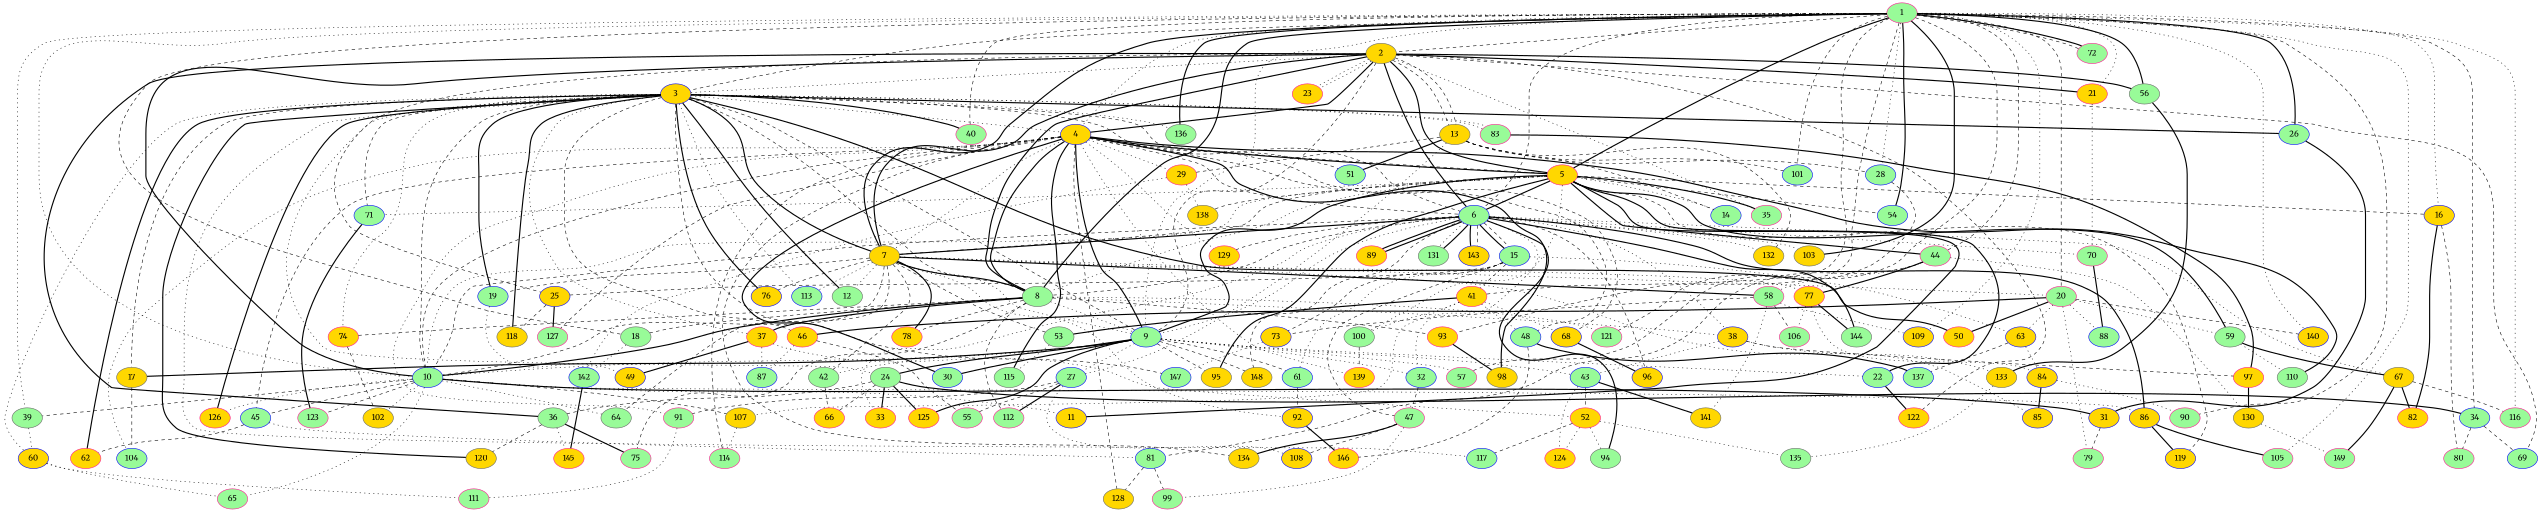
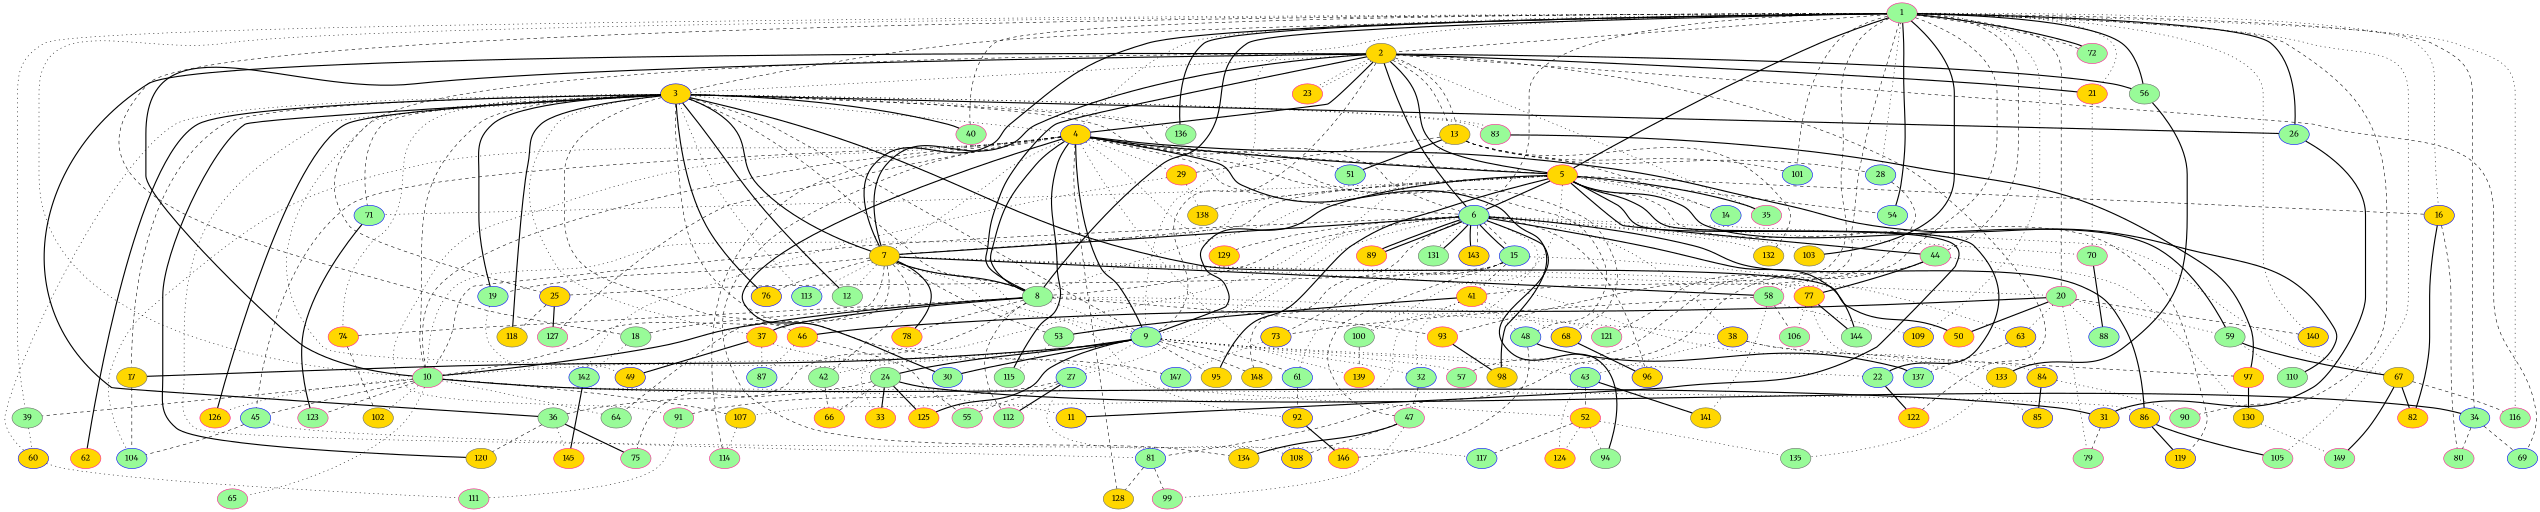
  graph {
    fontname=Merriweather
    node [color=deeppink fillcolor=palegreen fontname=Merriweather style=filled]
    edge [fontname=Merriweather style=dotted]
    2 [color=gray40 fillcolor=gold]
    1
    3 [color=blue fillcolor=gold]
    4 [color=blue fillcolor=gold]
    5 [fillcolor=gold]
    6 [color=blue]
    7 [color=gray40 fillcolor=gold]
    8 [color=gray40]
    9 [color=blue]
-   10 [color=blue]
+   10
    16 [color=blue fillcolor=gold]
    18 [color=gray40]
    20
    21 [fillcolor=gold]
    26 [color=blue]
    28 [color=blue]
    34 [color=blue]
    39 [color=gray40]
    40
    41 [fillcolor=gold]
    44
    54 [color=blue]
    56 [color=gray40]
    57
    72
    90
    93 [fillcolor=gold]
    101 [color=blue]
    103 [color=gray40 fillcolor=gold]
    105
    109 [color=blue fillcolor=gold]
    116
    136 [color=gray40]
    140 [color=blue fillcolor=gold]
    13 [color=gray40 fillcolor=gold]
    23 [fillcolor=gold]
    25 [color=blue fillcolor=gold]
    35
    36 [color=gray40]
    69 [color=blue]
    122 [fillcolor=gold]
    12 [color=gray40]
    17 [color=gray40 fillcolor=gold]
    19 [color=blue]
    24 [color=gray40]
    37 [fillcolor=gold]
    46 [fillcolor=gold]
    50 [fillcolor=gold]
    60 [color=blue fillcolor=gold]
    62 [fillcolor=gold]
    71 [color=blue]
    74 [fillcolor=gold]
    76 [color=blue fillcolor=gold]
    83
    113 [color=blue]
    117 [color=blue]
    118 [color=gray40 fillcolor=gold]
    120 [color=gray40 fillcolor=gold]
    126 [fillcolor=gold]
    147 [color=blue]
    29 [fillcolor=gold]
    30 [color=blue]
    45 [color=blue]
    48 [color=blue]
    51 [color=blue]
    68 [color=blue fillcolor=gold]
    91
    98 [color=gray40 fillcolor=gold]
    104 [color=blue]
    110 [color=gray40]
    114
    115 [color=gray40]
    127
    128 [color=gray40 fillcolor=gold]
    129 [fillcolor=gold]
    134 [color=gray40 fillcolor=gold]
    139 [fillcolor=gold]
    11 [color=blue fillcolor=gold]
    14 [color=blue]
    22 [color=blue]
    59 [color=gray40]
    95 [color=gray40 fillcolor=gold]
    100 [color=gray40]
    119 [color=blue fillcolor=gold]
    138 [color=gray40 fillcolor=gold]
    15 [color=blue]
    32 [color=blue]
    33 [fillcolor=gold]
    38 [color=blue fillcolor=gold]
    67 [color=gray40 fillcolor=gold]
    70
    86 [color=blue fillcolor=gold]
    89 [fillcolor=gold]
    94 [color=gray40]
    96 [color=blue fillcolor=gold]
    131 [color=gray40]
    132 [color=gray40 fillcolor=gold]
    143 [color=blue fillcolor=gold]
    144 [color=gray40]
    148 [color=gray40 fillcolor=gold]
    42 [color=gray40]
    53 [color=gray40]
    58
    64 [color=gray40]
    77 [fillcolor=gold]
    78 [fillcolor=gold]
    85 [color=blue fillcolor=gold]
    92 [color=blue fillcolor=gold]
    75
    112
    121
    27 [color=blue]
    43 [color=blue]
    61 [color=blue]
    125 [fillcolor=gold]
    31 [color=blue fillcolor=gold]
    65
    102 [color=gray40 fillcolor=gold]
    107 [color=gray40 fillcolor=gold]
    123
    80
    82 [fillcolor=gold]
    142 [color=blue]
    63 [color=blue fillcolor=gold]
    79
    88 [color=blue]
    81 [color=blue]
    130 [color=gray40 fillcolor=gold]
    133 [color=gray40 fillcolor=gold]
    145 [fillcolor=gold]
    49 [color=blue fillcolor=gold]
    66 [fillcolor=gold]
    52 [fillcolor=gold]
    87 [color=blue]
    55
    111
    97 [fillcolor=gold]
    137 [color=blue]
    146 [fillcolor=gold]
    47
    73 [color=blue fillcolor=gold]
    149
    141 [color=gray40 fillcolor=gold]
    106
    84 [color=blue fillcolor=gold]
    108 [color=blue fillcolor=gold]
    124 [fillcolor=gold]
    99
    135 [color=gray40]
    2 -- 3
    2 -- 4 [style=bold]
    2 -- 5 [style=bold]
    2 -- 6 [style=bold]
    2 -- 7 [style=bold]
    2 -- 8 [style=bold]
    2 -- 9 [style=dashed]
    2 -- 10 [style=bold]
    2 -- 21 [style=bold]
    2 -- 56 [style=bold]
    2 -- 13 [style=dashed]
    2 -- 13 [style=dashed]
    2 -- 23
    2 -- 23
    2 -- 25 [style=dashed]
    2 -- 35
    2 -- 36 [style=bold]
    2 -- 69 [style=dashed]
    2 -- 122 [style=dashed]
    1 -- 2 [style=dashed]
    1 -- 3 [style=dashed]
    1 -- 4
    1 -- 5 [style=bold]
    1 -- 6 [style=dashed]
    1 -- 7 [style=bold]
    1 -- 8 [style=bold]
    1 -- 9
    1 -- 10
    1 -- 16
    1 -- 18 [style=dashed]
    1 -- 20 [style=dashed]
    1 -- 21
    1 -- 26 [style=bold]
    1 -- 28
    1 -- 34 [style=dashed]
    1 -- 39
    1 -- 40 [style=dashed]
    1 -- 41 [style=dashed]
    1 -- 44 [style=dashed]
    1 -- 54 [style=bold]
    1 -- 56 [style=bold]
    1 -- 57 [style=dashed]
    1 -- 72 [style=dashed]
    1 -- 72 [style=bold]
    1 -- 90 [style=dashed]
    1 -- 93 [style=dashed]
    1 -- 101 [style=dashed]
    1 -- 103 [style=bold]
    1 -- 105
    1 -- 109
    1 -- 116
    1 -- 136 [style=bold]
    1 -- 140
    3 -- 4
    3 -- 5 [style=dashed]
    3 -- 6 [style=dashed]
    3 -- 7 [style=bold]
    3 -- 8 [style=dashed]
    3 -- 9 [style=dashed]
    3 -- 10 [style=dashed]
    3 -- 26 [style=bold]
    3 -- 40 [style=bold]
    3 -- 136
    3 -- 12 [style=bold]
    3 -- 17 [style=dashed]
    3 -- 19 [style=bold]
    3 -- 24
    3 -- 37
    3 -- 46 [style=dashed]
    3 -- 50 [style=bold]
    3 -- 60
    3 -- 62 [style=bold]
    3 -- 71 [style=dashed]
    3 -- 74
    3 -- 76 [style=bold]
    3 -- 83
    3 -- 83
    3 -- 113
    3 -- 117
    3 -- 118 [style=bold]
    3 -- 120 [style=bold]
    3 -- 126 [style=bold]
    3 -- 147 [style=dashed]
    4 -- 5 [style=bold]
    4 -- 6 [style=dashed]
    4 -- 7
    4 -- 8 [style=bold]
    4 -- 9 [style=bold]
    4 -- 10 [style=dashed]
    4 -- 29
    4 -- 30 [style=bold]
    4 -- 45 [style=dashed]
    4 -- 48 [style=dashed]
    4 -- 51 [style=dashed]
    4 -- 68 [style=dashed]
    4 -- 91
    4 -- 98 [style=bold]
    4 -- 104
    4 -- 110 [style=bold]
    4 -- 114 [style=dashed]
    4 -- 115 [style=bold]
    4 -- 127 [style=dashed]
    4 -- 128 [style=dashed]
    4 -- 129
    4 -- 134 [style=dashed]
    4 -- 139
    5 -- 6 [style=bold]
    5 -- 7 [style=dashed]
    5 -- 8
    5 -- 9 [style=bold]
    5 -- 10
    5 -- 16 [style=dashed]
    5 -- 44 [style=bold]
    5 -- 54 [style=dashed]
    5 -- 35 [style=bold]
    5 -- 71
    5 -- 11 [style=bold]
    5 -- 14
    5 -- 22 [style=bold]
    5 -- 59 [style=bold]
    5 -- 95 [style=bold]
    5 -- 100
    5 -- 119 [style=dashed]
    5 -- 138 [style=dashed]
    6 -- 7 [style=bold]
    6 -- 8 [style=dashed]
    6 -- 9
    6 -- 10 [style=dashed]
    6 -- 103
    6 -- 129 [style=dashed]
    6 -- 15 [style=bold]
    6 -- 15 [style=dashed]
    6 -- 32
    6 -- 33
    6 -- 38
    6 -- 67
    6 -- 70
    6 -- 86 [style=bold]
    6 -- 89 [style=bold]
    6 -- 89 [style=bold]
    6 -- 94 [style=bold]
    6 -- 96 [style=dashed]
    6 -- 131
    6 -- 131 [style=bold]
    6 -- 132
    6 -- 143 [style=bold]
    6 -- 143 [style=dashed]
    6 -- 144 [style=bold]
    6 -- 148 [style=dashed]
    7 -- 8 [style=bold]
    7 -- 9
    7 -- 10 [style=dashed]
    7 -- 20
    7 -- 12
    7 -- 19 [style=dashed]
    7 -- 76 [style=dashed]
    7 -- 113
    7 -- 42 [style=dashed]
    7 -- 53 [style=dashed]
    7 -- 58 [style=bold]
    7 -- 64 [style=dashed]
    7 -- 77
    7 -- 78 [style=bold]
    7 -- 85
    7 -- 92
    8 -- 9
    8 -- 10 [style=bold]
    8 -- 18 [style=dashed]
    8 -- 93 [style=dashed]
    8 -- 37 [style=bold]
    8 -- 74 [style=dashed]
    8 -- 38
    8 -- 78 [style=dashed]
    8 -- 75 [style=dashed]
    8 -- 112 [style=dashed]
    8 -- 121
    9 -- 10
    9 -- 57
    9 -- 17 [style=bold]
    9 -- 24 [style=bold]
    9 -- 30 [style=bold]
    9 -- 22
    9 -- 95 [style=dashed]
    9 -- 32
    9 -- 148 [style=dashed]
    9 -- 42
    9 -- 27
    9 -- 43
    9 -- 61 [style=dashed]
    9 -- 125 [style=bold]
    10 -- 39 [style=dashed]
    10 -- 126
    10 -- 45 [style=dashed]
    10 -- 11
    10 -- 86
    10 -- 64
    10 -- 31 [style=bold]
    10 -- 65
    10 -- 102
    10 -- 107 [style=dashed]
    10 -- 123 [style=dashed]
    16 -- 80 [style=dashed]
    16 -- 82 [style=bold]
    18 -- 142
    20 -- 140 [style=dashed]
    20 -- 46 [style=bold]
    20 -- 50 [style=bold]
    20 -- 59
    20 -- 63
    20 -- 79
    20 -- 88
    21 -- 70
    26 -- 31 [style=bold]
    28 -- 121 [style=dashed]
    34 -- 69 [style=dashed]
    34 -- 80 [style=dashed]
    39 -- 60
    41 -- 48
    41 -- 68
    41 -- 100
    41 -- 53 [style=bold]
    41 -- 107
    44 -- 58
    44 -- 77 [style=bold]
    44 -- 81 [style=dashed]
    44 -- 130
    56 -- 133 [style=bold]
    93 -- 98 [style=bold]
    13 -- 28 [style=dashed]
    13 -- 101 [style=dashed]
    13 -- 29 [style=dashed]
    13 -- 51 [style=bold]
    13 -- 14 [style=dashed]
    13 -- 132 [style=dashed]
    13 -- 27
    25 -- 118 [style=dashed]
    25 -- 127 [style=bold]
    36 -- 120 [style=dashed]
    36 -- 75 [style=bold]
    36 -- 145
    17 -- 104 [style=dashed]
    19 -- 49
    24 -- 34 [style=bold]
    24 -- 36 [style=dashed]
    24 -- 33 [style=bold]
    24 -- 125 [style=bold]
    24 -- 66 [style=dashed]
    37 -- 49 [style=bold]
    37 -- 52
    37 -- 87
    46 -- 87
    46 -- 55 [style=dashed]
-   60 -- 65
    60 -- 111
    71 -- 123 [style=bold]
    74 -- 102 [style=dashed]
    83 -- 97 [style=bold]
    29 -- 138
    29 -- 142
-   45 -- 62 [style=dashed]
+   45 -- 104 [style=dashed]
    45 -- 81
    48 -- 137 [style=bold]
    48 -- 146 [style=dashed]
    68 -- 96 [style=bold]
    91 -- 111
    22 -- 122 [style=bold]
    59 -- 110
    59 -- 67 [style=bold]
    100 -- 139 [style=dashed]
    15 -- 41 [style=dashed]
    15 -- 25 [style=dashed]
    15 -- 61
    15 -- 63
    15 -- 47 [style=dashed]
    15 -- 73 [style=dashed]
    32 -- 47 [style=dashed]
    38 -- 43
    38 -- 133
    38 -- 97 [style=dashed]
    67 -- 116 [style=dashed]
    67 -- 82 [style=bold]
    67 -- 149 [style=bold]
    70 -- 88 [style=bold]
    86 -- 105 [style=bold]
    86 -- 119 [style=bold]
    42 -- 66 [style=dashed]
    53 -- 115
    58 -- 109
    58 -- 73 [style=dashed]
    58 -- 141
    58 -- 106 [style=dashed]
    77 -- 144 [style=bold]
    77 -- 106
    77 -- 84
    92 -- 146 [style=bold]
    27 -- 91 [style=dashed]
    27 -- 112 [style=bold]
    27 -- 55 [style=dashed]
    27 -- 108
    43 -- 52 [style=dashed]
    43 -- 141 [style=bold]
    43 -- 124
    61 -- 92 [style=dashed]
    31 -- 79 [style=dashed]
    107 -- 114
    142 -- 145 [style=bold]
    63 -- 137 [style=dashed]
    63 -- 84
    81 -- 128 [style=dashed]
    81 -- 99 [style=dashed]
    130 -- 149
    133 -- 135
    52 -- 117 [style=dashed]
    52 -- 94
    52 -- 124
    52 -- 135
    97 -- 130 [style=bold]
    47 -- 134 [style=bold]
    47 -- 108 [style=dashed]
    47 -- 99
    73 -- 147
    84 -- 90
    84 -- 85 [style=bold]
  }
